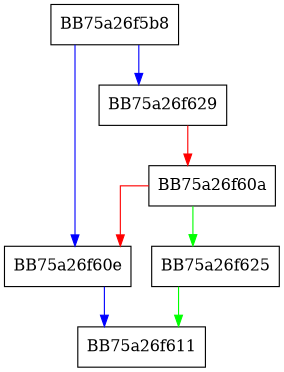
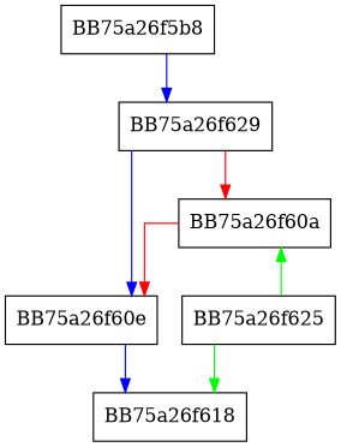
  digraph {
    splines=ortho
    node [shape=box]
    edge [color=blue]
    BB75a26f5b8
    BB75a26f629
    BB75a26f60a
    BB75a26f60e
    BB75a26f625
-   BB75a26f618 [label=BB75a26f611]
+   BB75a26f618
    BB75a26f5b8 -> BB75a26f629
    BB75a26f629 -> BB75a26f60a [color=red]
-   BB75a26f5b8 -> BB75a26f60e
+   BB75a26f629 -> BB75a26f60e
    BB75a26f60a -> BB75a26f60e [color=red]
-   BB75a26f60a -> BB75a26f625 [color=green]
+   BB75a26f625 -> BB75a26f60a [color=green]
    BB75a26f60e -> BB75a26f618
    BB75a26f625 -> BB75a26f618 [color=green]
  }
